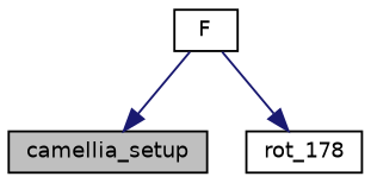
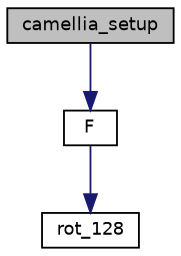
  digraph {
    rankdir=TB
    node [color=black fillcolor=white fontname=Helvetica fontsize=10 shape=record style=filled]
    edge [color=midnightblue fontname=Helvetica fontsize=10 labelfontname=Helvetica labelfontsize=10 style=solid]
    n1 [fillcolor=grey75 fontcolor=black height=0.2 label=camellia_setup width=0.4]
    n2 [height=0.2 label=F width=0.4]
-   n3 [height=0.2 label=rot_178 width=0.4]
-   n2 -> n1
+   n3 [height=0.2 label=rot_128 width=0.4]
+   n1 -> n2
    n2 -> n3
  }
